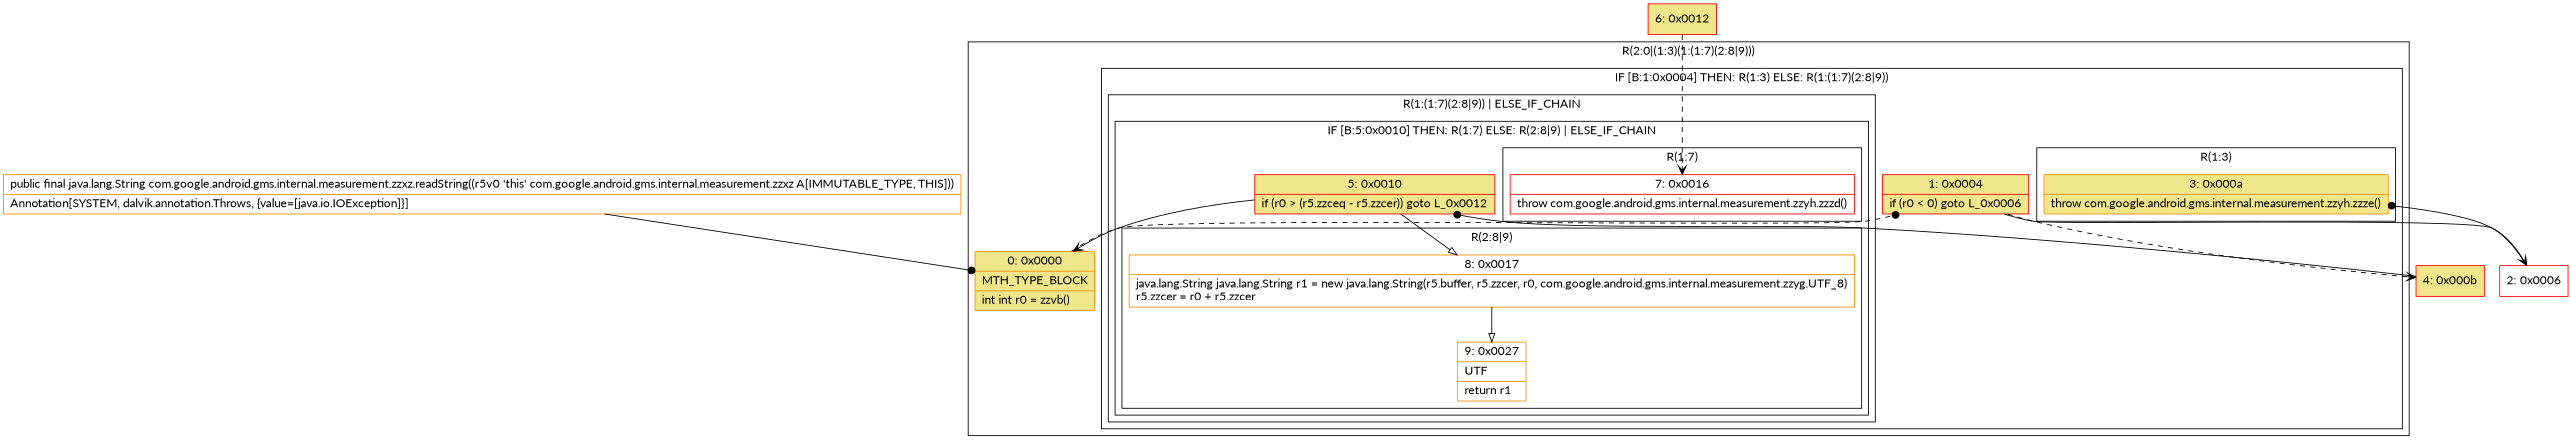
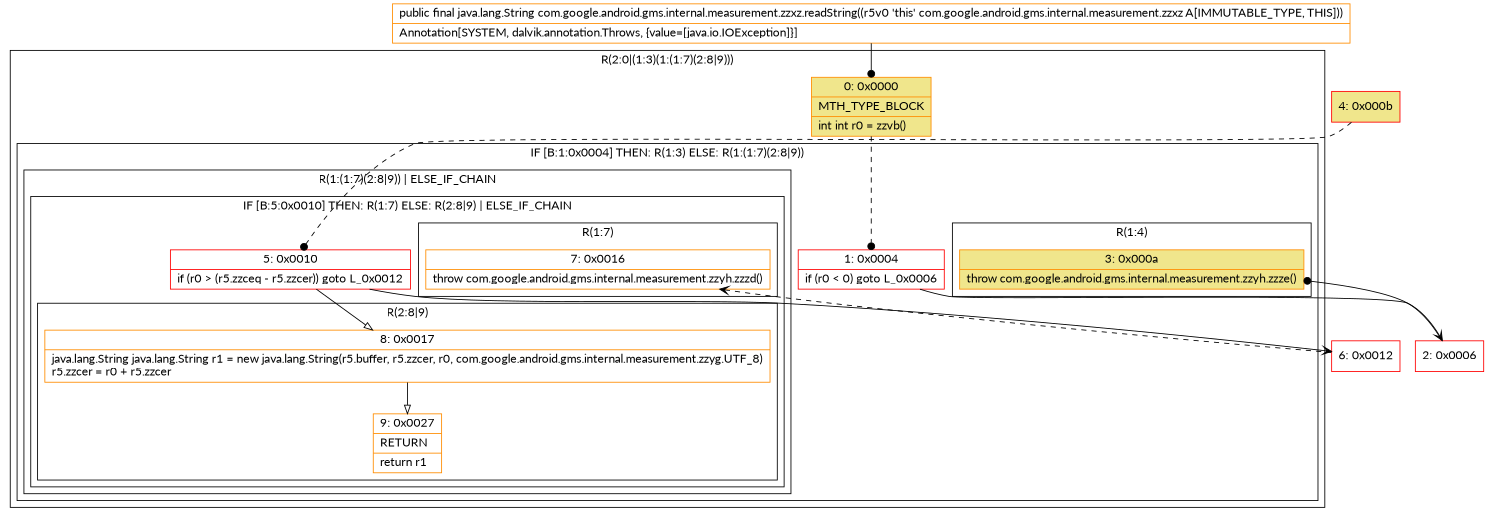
  digraph {
    fontname=Lato
    node [color=red fillcolor=white fontname=Lato shape=record style=filled]
    edge [arrowhead=vee fontname=Lato]
    n1 [color=darkorange fillcolor=khaki label="{3\:\ 0x000a|throw com.google.android.gms.internal.measurement.zzyh.zzze()\l}"]
-   n2 [label="{7\:\ 0x0016|throw com.google.android.gms.internal.measurement.zzyh.zzzd()\l}"]
+   n2 [color=darkorange label="{7\:\ 0x0016|throw com.google.android.gms.internal.measurement.zzyh.zzzd()\l}"]
    n3 [color=darkorange label="{8\:\ 0x0017|java.lang.String java.lang.String r1 = new java.lang.String(r5.buffer, r5.zzcer, r0, com.google.android.gms.internal.measurement.zzyg.UTF_8)\lr5.zzcer = r0 + r5.zzcer\l}"]
-   n4 [color=darkorange label="{9\:\ 0x0027|UTF\l|return r1\l}"]
-   n5 [fillcolor=khaki label="{5\:\ 0x0010|if (r0 \> (r5.zzceq \- r5.zzcer)) goto L_0x0012\l}"]
-   n6 [fillcolor=khaki label="{1\:\ 0x0004|if (r0 \< 0) goto L_0x0006\l}"]
+   n4 [color=darkorange label="{9\:\ 0x0027|RETURN\l|return r1\l}"]
+   n5 [label="{5\:\ 0x0010|if (r0 \> (r5.zzceq \- r5.zzcer)) goto L_0x0012\l}"]
+   n6 [label="{1\:\ 0x0004|if (r0 \< 0) goto L_0x0006\l}"]
    n7 [color=darkorange fillcolor=khaki label="{0\:\ 0x0000|MTH_TYPE_BLOCK\l|int int r0 = zzvb()\l}"]
-   n8 [fillcolor=khaki label="{6\:\ 0x0012}"]
+   n8 [label="{6\:\ 0x0012}"]
    n9 [label="{2\:\ 0x0006}"]
    n10 [fillcolor=khaki label="{4\:\ 0x000b}"]
    n11 [color=darkorange label="{public final java.lang.String com.google.android.gms.internal.measurement.zzxz.readString((r5v0 'this' com.google.android.gms.internal.measurement.zzxz A[IMMUTABLE_TYPE, THIS]))  | Annotation[SYSTEM, dalvik.annotation.Throws, \{value=[java.io.IOException]\}]\l}"]
    subgraph cluster_1 {
      label="R(2:0|(1:3)(1:(1:7)(2:8|9)))"
      n7
      subgraph cluster_2 {
        label="IF [B:1:0x0004] THEN: R(1:3) ELSE: R(1:(1:7)(2:8|9))"
        n6
        subgraph cluster_3 {
-         label="R(1:3)"
+         label="R(1:4)"
          n1
        }
        subgraph cluster_4 {
          label="R(1:(1:7)(2:8|9)) | ELSE_IF_CHAIN\l"
          subgraph cluster_5 {
            label="IF [B:5:0x0010] THEN: R(1:7) ELSE: R(2:8|9) | ELSE_IF_CHAIN\l"
            n5
            subgraph cluster_6 {
              label="R(1:7)"
              n2
            }
            subgraph cluster_7 {
              label="R(2:8|9)"
              n3
              n4
            }
          }
        }
      }
    }
    n3 -> n4 [arrowhead=onormal]
    n5 -> n3 [arrowhead=onormal style=solid]
-   n5 -> n7
+   n5 -> n8
    n6 -> n9
-   n6 -> n10 [style=dashed]
    n7 -> n6 [arrowhead=dot style=dashed]
    n8 -> n2 [style=dashed]
    n9 -> n1 [arrowhead=dot]
-   n10 -> n5 [arrowhead=dot]
+   n10 -> n5 [arrowhead=dot style=dashed]
    n11 -> n7 [arrowhead=dot]
  }
